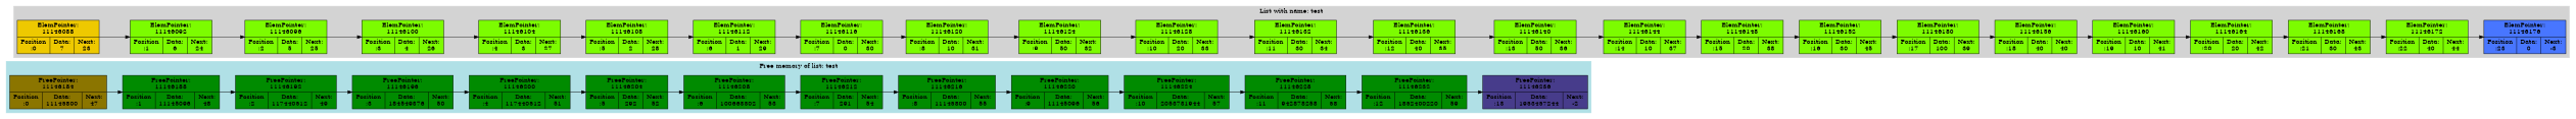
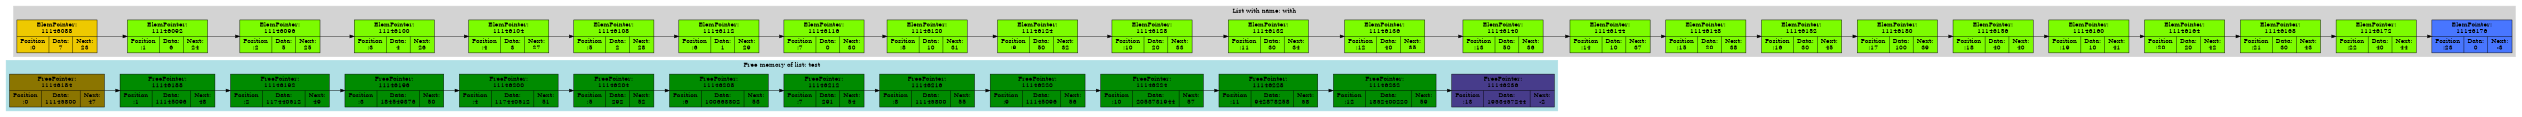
  digraph {
    rankdir=LR
    node [fillcolor=lawngreen shape=record style=filled]
    n1 [fillcolor=gold4 label="FreePointer:\n11146184 | {Position\n:0 | Data:\n11145800 | Next:\n47}"]
    n2 [fillcolor=green4 label="FreePointer:\n11146188 | {Position\n:1 | Data:\n11145096 | Next:\n48}"]
    n3 [fillcolor=green4 label="FreePointer:\n11146192 | {Position\n:2 | Data:\n117440512 | Next:\n49}"]
    n4 [fillcolor=green4 label="FreePointer:\n11146196 | {Position\n:3 | Data:\n184549376 | Next:\n50}"]
    n5 [fillcolor=green4 label="FreePointer:\n11146200 | {Position\n:4 | Data:\n117440512 | Next:\n51}"]
    n6 [fillcolor=green4 label="FreePointer:\n11146204 | {Position\n:5 | Data:\n292 | Next:\n52}"]
    n7 [fillcolor=green4 label="FreePointer:\n11146208 | {Position\n:6 | Data:\n100663302 | Next:\n53}"]
    n8 [fillcolor=green4 label="FreePointer:\n11146212 | {Position\n:7 | Data:\n291 | Next:\n54}"]
    n9 [fillcolor=green4 label="FreePointer:\n11146216 | {Position\n:8 | Data:\n11145800 | Next:\n55}"]
    n10 [fillcolor=green4 label="FreePointer:\n11146220 | {Position\n:9 | Data:\n11145096 | Next:\n56}"]
    n11 [fillcolor=green4 label="FreePointer:\n11146224 | {Position\n:10 | Data:\n2053731944 | Next:\n57}"]
    n12 [fillcolor=green4 label="FreePointer:\n11146228 | {Position\n:11 | Data:\n942878258 | Next:\n58}"]
    n13 [fillcolor=green4 label="FreePointer:\n11146232 | {Position\n:12 | Data:\n1852400220 | Next:\n59}"]
    n14 [fillcolor=slateblue4 label="FreePointer:\n11146236 | {Position\n:13 | Data:\n1953457244 | Next:\n-2}"]
    n15 [fillcolor=gold2 label="ElemPointer:\n11146088 | {Position\n:0 | Data:\n7 | Next:\n23}"]
    n16 [label="ElemPointer:\n11146092 | {Position\n:1 | Data:\n6 | Next:\n24}"]
    n17 [label="ElemPointer:\n11146096 | {Position\n:2 | Data:\n5 | Next:\n25}"]
    n18 [label="ElemPointer:\n11146100 | {Position\n:3 | Data:\n4 | Next:\n26}"]
    n19 [label="ElemPointer:\n11146104 | {Position\n:4 | Data:\n3 | Next:\n27}"]
    n20 [label="ElemPointer:\n11146108 | {Position\n:5 | Data:\n2 | Next:\n28}"]
    n21 [label="ElemPointer:\n11146112 | {Position\n:6 | Data:\n1 | Next:\n29}"]
    n22 [label="ElemPointer:\n11146116 | {Position\n:7 | Data:\n0 | Next:\n30}"]
    n23 [label="ElemPointer:\n11146120 | {Position\n:8 | Data:\n10 | Next:\n31}"]
    n24 [label="ElemPointer:\n11146124 | {Position\n:9 | Data:\n50 | Next:\n32}"]
    n25 [label="ElemPointer:\n11146128 | {Position\n:10 | Data:\n20 | Next:\n33}"]
    n26 [label="ElemPointer:\n11146132 | {Position\n:11 | Data:\n30 | Next:\n34}"]
    n27 [label="ElemPointer:\n11146136 | {Position\n:12 | Data:\n40 | Next:\n35}"]
    n28 [label="ElemPointer:\n11146140 | {Position\n:13 | Data:\n50 | Next:\n36}"]
    n29 [label="ElemPointer:\n11146144 | {Position\n:14 | Data:\n10 | Next:\n37}"]
    n30 [label="ElemPointer:\n11146148 | {Position\n:15 | Data:\n20 | Next:\n38}"]
    n31 [label="ElemPointer:\n11146152 | {Position\n:16 | Data:\n30 | Next:\n45}"]
    n32 [label="ElemPointer:\n11146180 | {Position\n:17 | Data:\n100 | Next:\n39}"]
    n33 [label="ElemPointer:\n11146156 | {Position\n:18 | Data:\n40 | Next:\n40}"]
    n34 [label="ElemPointer:\n11146160 | {Position\n:19 | Data:\n10 | Next:\n41}"]
    n35 [label="ElemPointer:\n11146164 | {Position\n:20 | Data:\n20 | Next:\n42}"]
    n36 [label="ElemPointer:\n11146168 | {Position\n:21 | Data:\n30 | Next:\n43}"]
    n37 [label="ElemPointer:\n11146172 | {Position\n:22 | Data:\n40 | Next:\n44}"]
    n38 [fillcolor=royalblue1 label="ElemPointer:\n11146176 | {Position\n:23 | Data:\n0 | Next:\n-3}"]
    subgraph cluster_1 {
      color=powderblue
      label="Free memory of list: test"
      style=filled
      n1
      n2
      n3
      n4
      n5
      n6
      n7
      n8
      n9
      n10
      n11
      n12
      n13
      n14
    }
    subgraph cluster_2 {
      color=lightgrey
-     label="List with name: test"
+     label="List with name: with"
      style=filled
      n15
      n16
      n17
      n18
      n19
      n20
      n21
      n22
      n23
      n24
      n25
      n26
      n27
      n28
      n29
      n30
      n31
      n32
      n33
      n34
      n35
      n36
      n37
      n38
    }
    n1 -> n2
    n2 -> n3
    n3 -> n4
    n4 -> n5
    n5 -> n6
    n6 -> n7
    n7 -> n8
    n8 -> n9
    n9 -> n10
    n10 -> n11
    n11 -> n12
    n12 -> n13
    n13 -> n14
    n15 -> n16
    n16 -> n17
    n17 -> n18
    n18 -> n19
    n19 -> n20
    n20 -> n21
    n21 -> n22
    n22 -> n23
    n23 -> n24
    n24 -> n25
    n25 -> n26
    n26 -> n27
    n27 -> n28
    n28 -> n29
    n29 -> n30
    n30 -> n31
    n31 -> n32
    n32 -> n33
    n33 -> n34
    n34 -> n35
    n35 -> n36
    n36 -> n37
    n37 -> n38
  }
